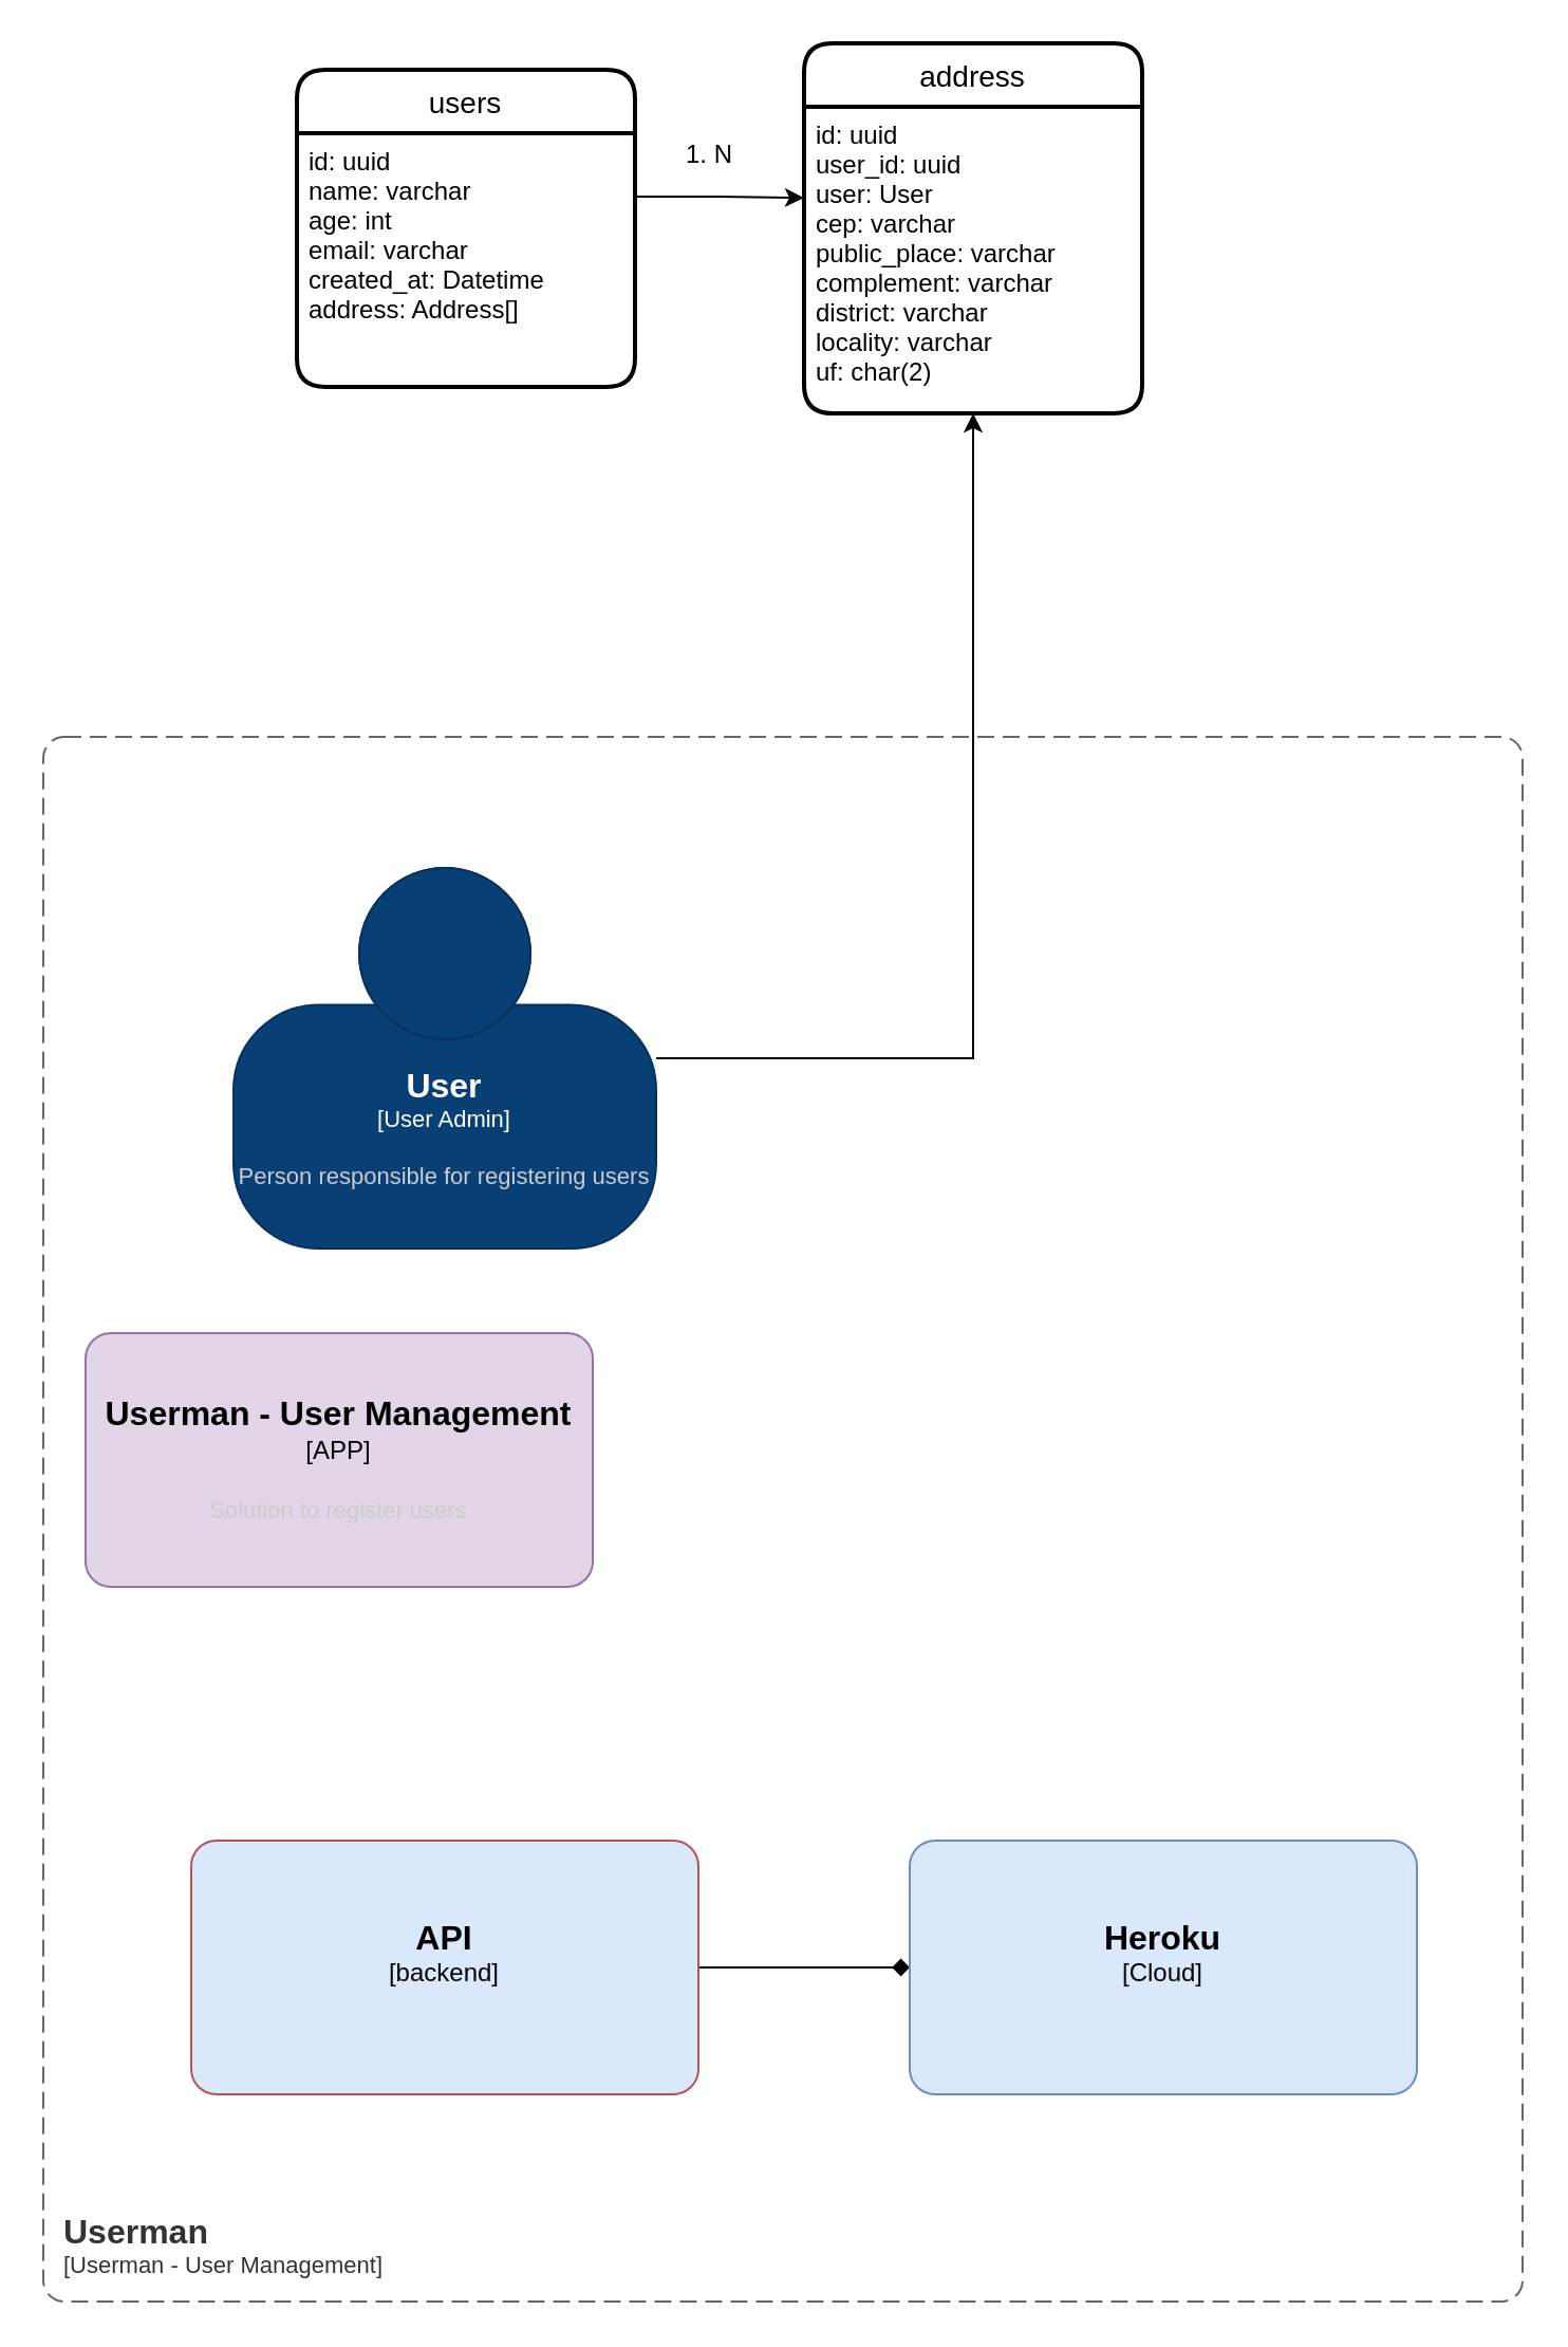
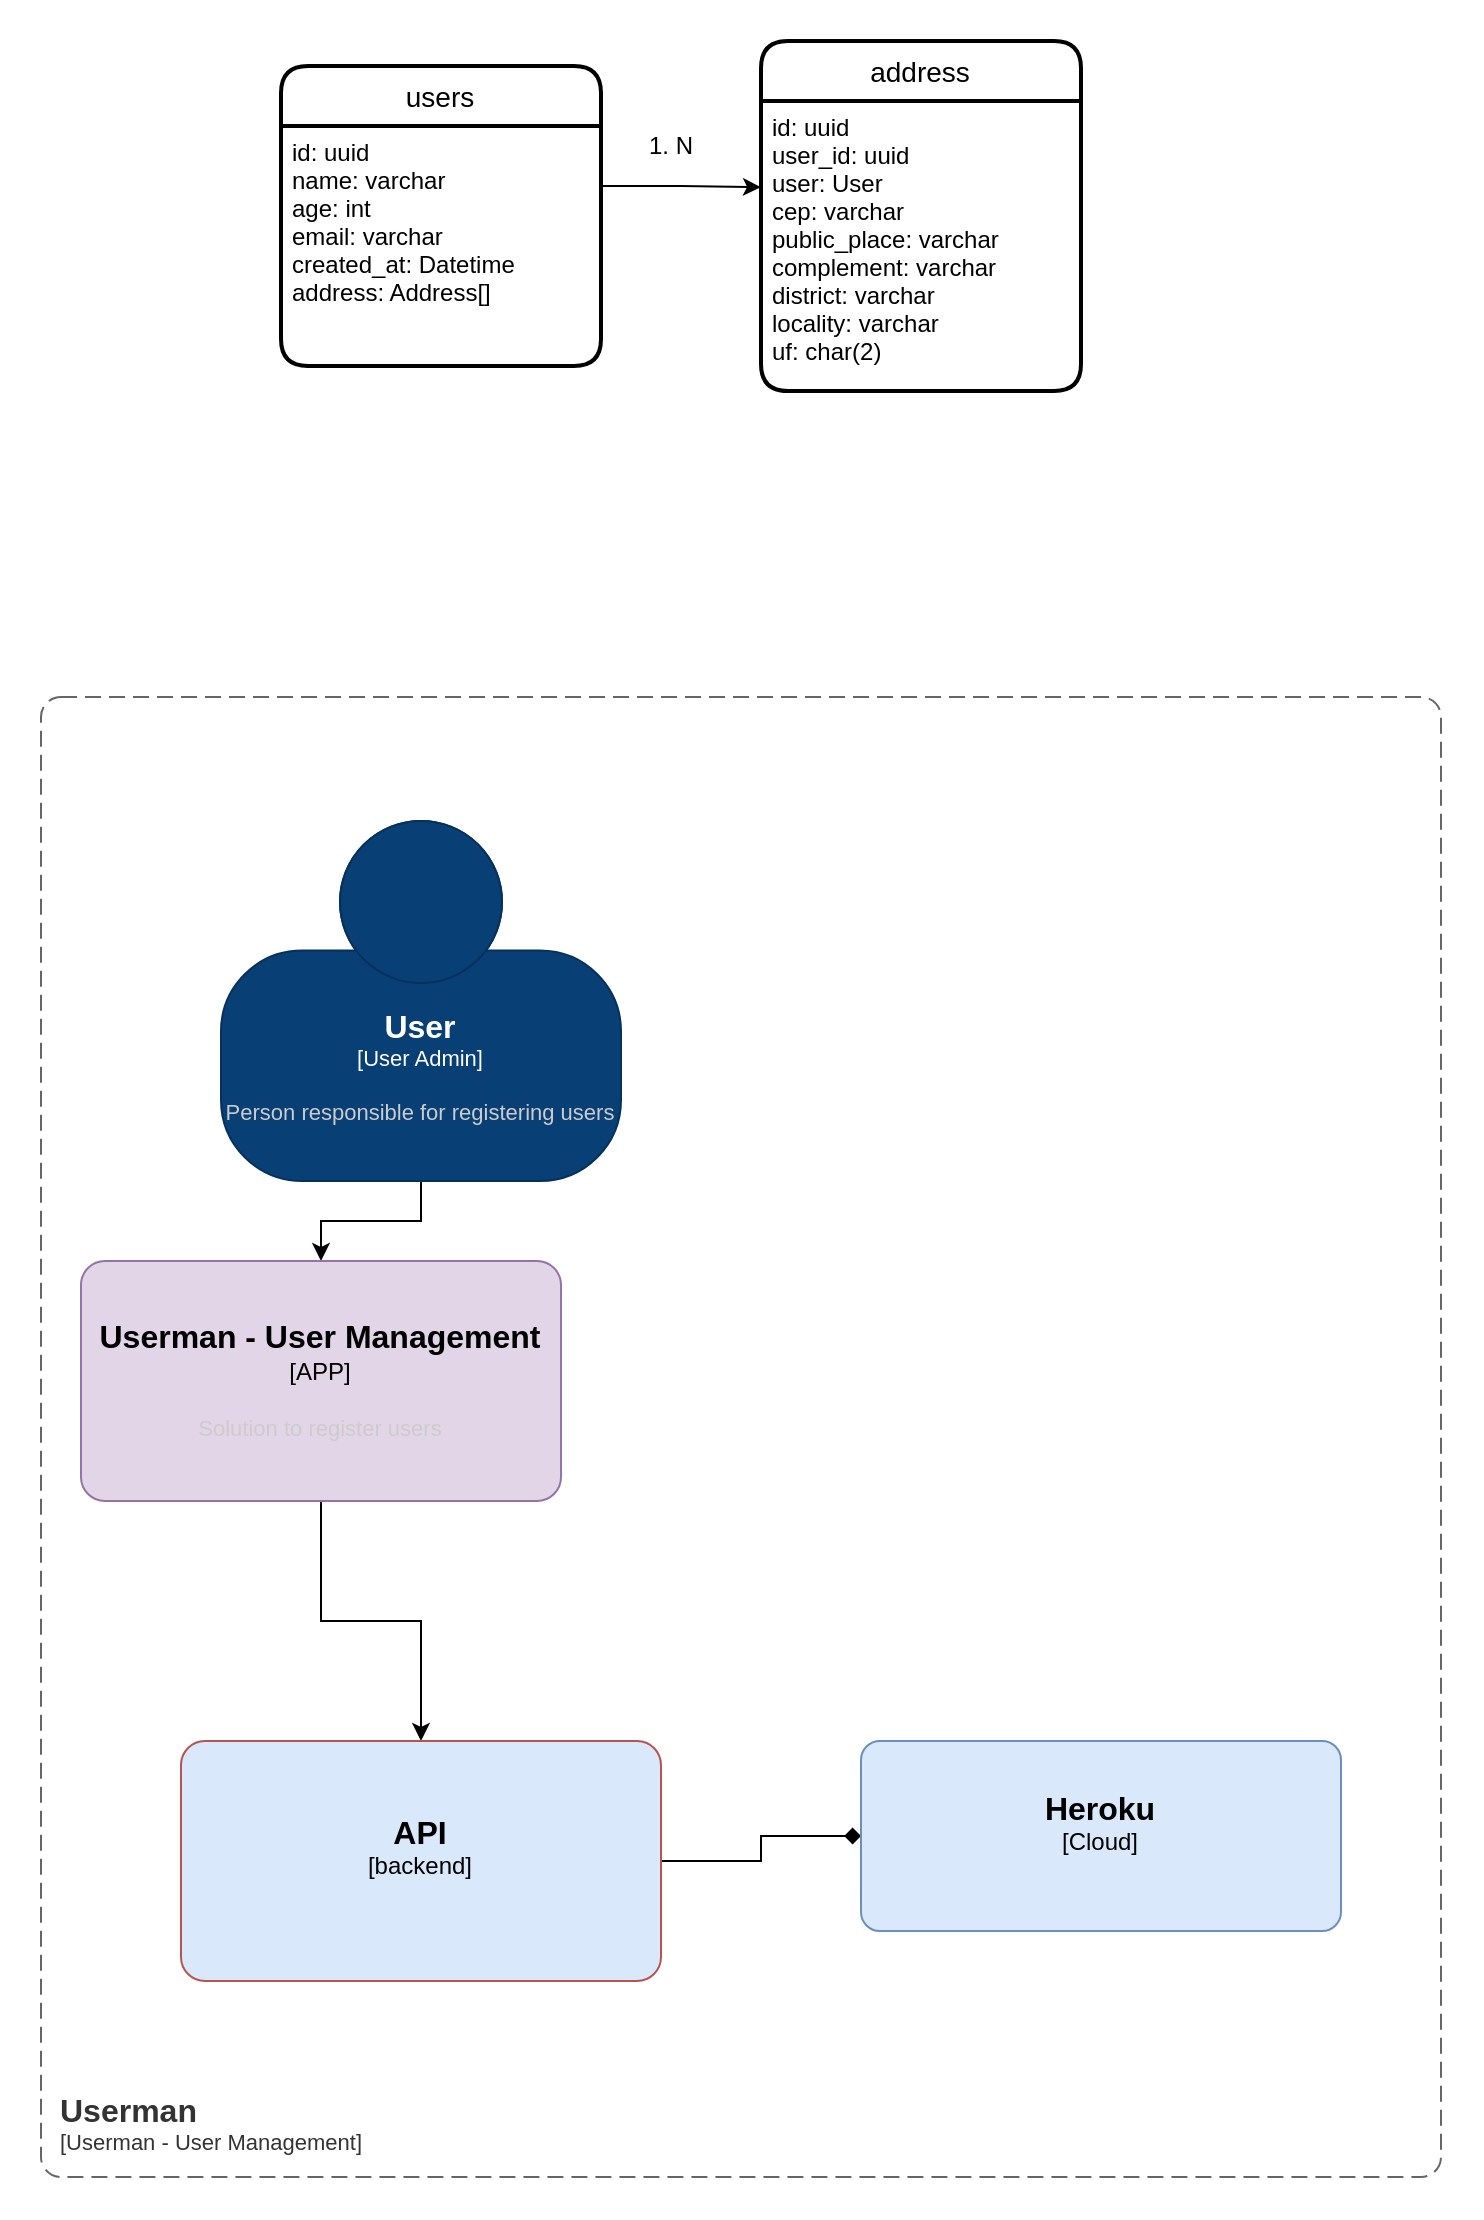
  <mxCell id="0" />
  <mxCell id="1" parent="0" />
  <mxCell id="2" value="users" style="swimlane;childLayout=stackLayout;horizontal=1;startSize=30;horizontalStack=0;rounded=1;fontSize=14;fontStyle=0;strokeWidth=2;resizeParent=0;resizeLast=1;shadow=0;dashed=0;align=center;" parent="1" vertex="1"><mxGeometry x="140" y="32.5" width="160" height="150" as="geometry" /></mxCell>
  <mxCell id="3" value="id: uuid&#10;name: varchar&#10;age: int&#10;email: varchar&#10;created_at: Datetime&#10;address: Address[]" style="align=left;strokeColor=none;fillColor=none;spacingLeft=4;fontSize=12;verticalAlign=top;resizable=0;rotatable=0;part=1;" parent="2" vertex="1"><mxGeometry y="30" width="160" height="120" as="geometry" /></mxCell>
  <mxCell id="4" value="address" style="swimlane;childLayout=stackLayout;horizontal=1;startSize=30;horizontalStack=0;rounded=1;fontSize=14;fontStyle=0;strokeWidth=2;resizeParent=0;resizeLast=1;shadow=0;dashed=0;align=center;" parent="1" vertex="1"><mxGeometry x="380" y="20" width="160" height="175" as="geometry" /></mxCell>
  <mxCell id="5" value="id: uuid&#10;user_id: uuid&#10;user: User&#10;cep: varchar&#10;public_place: varchar&#10;complement: varchar&#10;district: varchar&#10;locality: varchar&#10;uf: char(2)" style="align=left;strokeColor=none;fillColor=none;spacingLeft=4;fontSize=12;verticalAlign=top;resizable=0;rotatable=0;part=1;" parent="4" vertex="1"><mxGeometry y="30" width="160" height="145" as="geometry" /></mxCell>
  <mxCell id="6" value="1. N" style="text;html=1;align=center;verticalAlign=middle;resizable=0;points=[];autosize=1;strokeColor=none;fillColor=none;" parent="1" vertex="1"><mxGeometry x="310" y="57.5" width="50" height="30" as="geometry" /></mxCell>
  <mxCell id="7" style="edgeStyle=orthogonalEdgeStyle;rounded=0;orthogonalLoop=1;jettySize=auto;html=1;exitX=1;exitY=0.25;exitDx=0;exitDy=0;entryX=0;entryY=0.297;entryDx=0;entryDy=0;entryPerimeter=0;" parent="1" source="3" target="5" edge="1"><mxGeometry relative="1" as="geometry" /></mxCell>
- <mxCell id="8" style="edgeStyle=orthogonalEdgeStyle;rounded=0;orthogonalLoop=1;jettySize=auto;html=1;" edge="1" parent="1" source="9" target="5"><mxGeometry relative="1" as="geometry" /></mxCell>
+ <mxCell id="8" style="edgeStyle=orthogonalEdgeStyle;rounded=0;orthogonalLoop=1;jettySize=auto;html=1;entryX=0.5;entryY=0;entryDx=0;entryDy=0;entryPerimeter=0;" edge="1" parent="1" source="9" target="11"><mxGeometry relative="1" as="geometry" /></mxCell>
  <mxCell id="9" value="&lt;font style=&quot;font-size: 16px&quot;&gt;&lt;b&gt;User&lt;/b&gt;&lt;/font&gt;&lt;div&gt;[User Admin]&lt;/div&gt;&lt;br&gt;&lt;div&gt;&lt;font style=&quot;font-size: 11px&quot;&gt;&lt;font color=&quot;#cccccc&quot;&gt;Person responsible for registering users&lt;/font&gt;&lt;/div&gt;" style="html=1;fontSize=11;dashed=0;whiteSpace=wrap;fillColor=#083F75;strokeColor=#06315C;fontColor=#ffffff;shape=mxgraph.c4.person2;align=center;metaEdit=1;points=[[0.5,0,0],[1,0.5,0],[1,0.75,0],[0.75,1,0],[0.5,1,0],[0.25,1,0],[0,0.75,0],[0,0.5,0]];resizable=0;" vertex="1" parent="1"><mxGeometry x="110" y="410" width="200" height="180" as="geometry" /></mxCell>
+ <mxCell id="10" style="edgeStyle=orthogonalEdgeStyle;rounded=0;orthogonalLoop=1;jettySize=auto;html=1;exitX=0.5;exitY=1;exitDx=0;exitDy=0;exitPerimeter=0;entryX=0.5;entryY=0;entryDx=0;entryDy=0;entryPerimeter=0;" edge="1" parent="1" source="11" target="13"><mxGeometry relative="1" as="geometry" /></mxCell>
  <mxCell id="11" value="&lt;font style=&quot;font-size: 16px&quot;&gt;&lt;b&gt;Userman - User Management&lt;/b&gt;&lt;/font&gt;&lt;div&gt;[APP]&lt;/div&gt;&lt;br&gt;&lt;div&gt;&lt;font style=&quot;font-size: 11px&quot;&gt;&lt;font color=&quot;#cccccc&quot;&gt;Solution to register users&lt;/font&gt;&lt;/div&gt;" style="rounded=1;whiteSpace=wrap;html=1;labelBackgroundColor=none;fillColor=#e1d5e7;align=center;arcSize=10;strokeColor=#9673a6;metaEdit=1;resizable=0;points=[[0.25,0,0],[0.5,0,0],[0.75,0,0],[1,0.25,0],[1,0.5,0],[1,0.75,0],[0.75,1,0],[0.5,1,0],[0.25,1,0],[0,0.75,0],[0,0.5,0],[0,0.25,0]];" vertex="1" parent="1"><mxGeometry x="40" y="630" width="240" height="120" as="geometry" /></mxCell>
  <mxCell id="12" style="edgeStyle=orthogonalEdgeStyle;rounded=0;orthogonalLoop=1;jettySize=auto;html=1;entryX=0;entryY=0.5;entryDx=0;entryDy=0;entryPerimeter=0;endArrow=diamond;" edge="1" parent="1" source="13" target="14"><mxGeometry relative="1" as="geometry"><mxPoint x="400" y="930" as="targetPoint" /></mxGeometry></mxCell>
  <mxCell id="13" value="&lt;font style=&quot;font-size: 16px&quot;&gt;&lt;b&gt;API&lt;/b&gt;&lt;/font&gt;&lt;div&gt;[backend]&lt;/div&gt;&lt;br&gt;&lt;div&gt;&lt;font style=&quot;font-size: 11px&quot;&gt;&lt;font color=&quot;#cccccc&quot;&gt;&lt;/font&gt;&lt;/div&gt;" style="rounded=1;whiteSpace=wrap;html=1;labelBackgroundColor=none;fillColor=#dae8fc;align=center;arcSize=10;strokeColor=#b85450;metaEdit=1;resizable=0;points=[[0.25,0,0],[0.5,0,0],[0.75,0,0],[1,0.25,0],[1,0.5,0],[1,0.75,0],[0.75,1,0],[0.5,1,0],[0.25,1,0],[0,0.75,0],[0,0.5,0],[0,0.25,0]];" vertex="1" parent="1"><mxGeometry x="90" y="870" width="240" height="120" as="geometry" /></mxCell>
- <mxCell id="14" value="&lt;font style=&quot;font-size: 16px&quot;&gt;&lt;b&gt;Heroku&lt;/b&gt;&lt;/font&gt;&lt;div&gt;[Cloud]&lt;/div&gt;&lt;br&gt;&lt;div&gt;&lt;font style=&quot;font-size: 11px&quot;&gt;&lt;font color=&quot;#cccccc&quot;&gt;&lt;/font&gt;&lt;/div&gt;" style="rounded=1;whiteSpace=wrap;html=1;labelBackgroundColor=none;fillColor=#dae8fc;align=center;arcSize=10;strokeColor=#6c8ebf;metaEdit=1;resizable=0;points=[[0.25,0,0],[0.5,0,0],[0.75,0,0],[1,0.25,0],[1,0.5,0],[1,0.75,0],[0.75,1,0],[0.5,1,0],[0.25,1,0],[0,0.75,0],[0,0.5,0],[0,0.25,0]];" vertex="1" parent="1"><mxGeometry x="430" y="870" width="240" height="120" as="geometry" /></mxCell>
+ <mxCell id="14" value="&lt;font style=&quot;font-size: 16px&quot;&gt;&lt;b&gt;Heroku&lt;/b&gt;&lt;/font&gt;&lt;div&gt;[Cloud]&lt;/div&gt;&lt;br&gt;&lt;div&gt;&lt;font style=&quot;font-size: 11px&quot;&gt;&lt;font color=&quot;#cccccc&quot;&gt;&lt;/font&gt;&lt;/div&gt;" style="rounded=1;whiteSpace=wrap;html=1;labelBackgroundColor=none;fillColor=#dae8fc;align=center;arcSize=10;strokeColor=#6c8ebf;metaEdit=1;resizable=0;points=[[0.25,0,0],[0.5,0,0],[0.75,0,0],[1,0.25,0],[1,0.5,0],[1,0.75,0],[0.75,1,0],[0.5,1,0],[0.25,1,0],[0,0.75,0],[0,0.5,0],[0,0.25,0]];" vertex="1" parent="1"><mxGeometry x="430" y="870" width="240" height="95" as="geometry" /></mxCell>
  <mxCell id="15" value="&lt;font style=&quot;font-size: 16px&quot;&gt;&lt;b&gt;&lt;div style=&quot;text-align: left&quot;&gt;Userman&lt;/div&gt;&lt;/b&gt;&lt;/font&gt;&lt;div style=&quot;text-align: left&quot;&gt;[Userman - User Management]&lt;/div&gt;" style="rounded=1;fontSize=11;whiteSpace=wrap;html=1;dashed=1;arcSize=20;fillColor=none;strokeColor=#666666;fontColor=#333333;labelBackgroundColor=none;align=left;verticalAlign=bottom;labelBorderColor=none;spacingTop=0;spacing=10;dashPattern=8 4;metaEdit=1;rotatable=0;perimeter=rectanglePerimeter;noLabel=0;labelPadding=0;allowArrows=0;connectable=0;expand=0;recursiveResize=0;editable=1;pointerEvents=0;absoluteArcSize=1;points=[[0.25,0,0],[0.5,0,0],[0.75,0,0],[1,0.25,0],[1,0.5,0],[1,0.75,0],[0.75,1,0],[0.5,1,0],[0.25,1,0],[0,0.75,0],[0,0.5,0],[0,0.25,0]];" vertex="1" parent="1"><mxGeometry x="20" y="348" width="700" height="740" as="geometry" /></mxCell>
